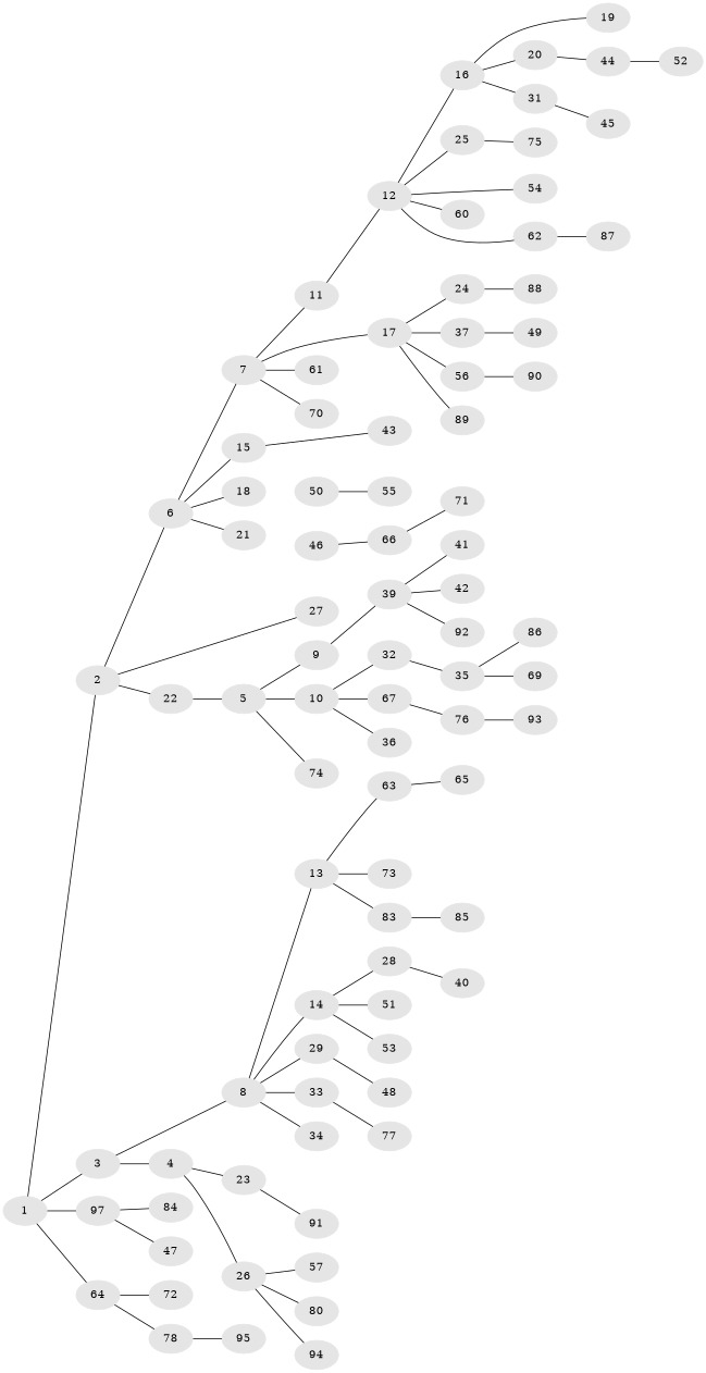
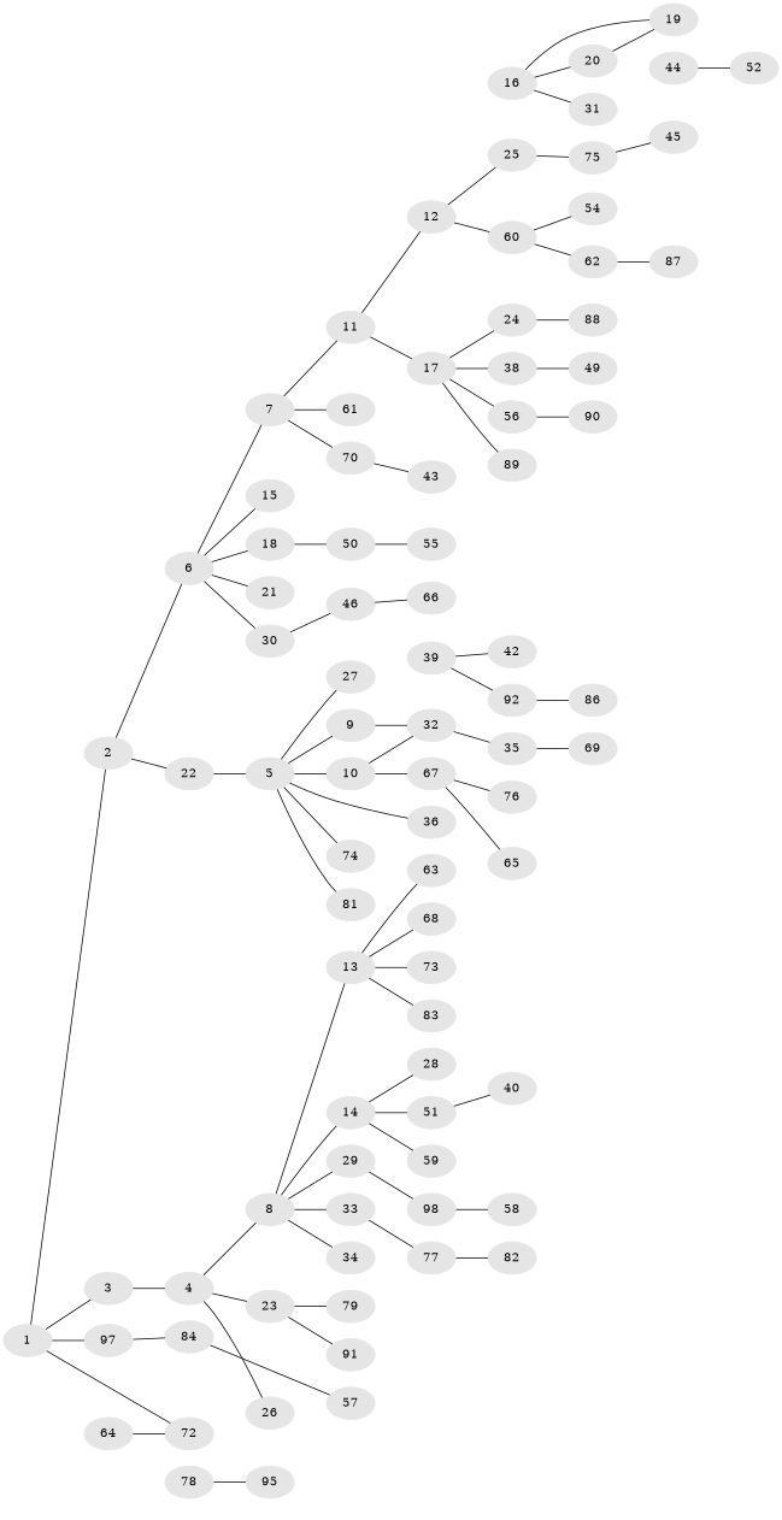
  graph {
    rankdir=LR
    node [color=gray90 style=filled]
    1
    2
    3
    n4 [label=97]
    64
    6
    22
    27
    4
-   47
    84
    72
    78
    5
    9
    10
    36
    74
+   81
    7
    15
    18
    21
+   30
    8
    23
    26
    13
    14
    29
    33
    34
+   79
    91
    57
-   80
-   94
    39
    32
    67
    11
    61
    70
    43
    50
    46
    12
    17
    63
+   68
    73
    83
    28
    51
-   53
-   48
+   53 [label=59]
+   48 [label=98]
    77
-   41
    42
    92
    35
    76
    16
    25
    54
    60
    62
    24
-   38 [label=37]
+   38
    56
    89
    19
    20
    31
    75
    87
    65
-   85
    40
    44
    45
    88
    49
    90
    55
    52
+   58
    66
    69
    86
-   71
+   82
    95
-   93
    1 -- 2
    1 -- 3
    1 -- n4
-   1 -- 64
+   1 -- 72
    2 -- 6
    2 -- 22
-   2 -- 27
+   5 -- 27
    3 -- 4
-   n4 -- 47
    n4 -- 84
    64 -- 72
-   64 -- 78
    6 -- 7
    6 -- 15
    6 -- 18
    6 -- 21
+   6 -- 30
    22 -- 5
-   3 -- 8
+   4 -- 8
    4 -- 23
    4 -- 26
    78 -- 95
    5 -- 9
    5 -- 10
-   10 -- 36
+   5 -- 36
    5 -- 74
-   9 -- 39
+   5 -- 81
+   9 -- 32
    10 -- 32
    10 -- 67
    7 -- 11
    7 -- 61
    7 -- 70
-   15 -- 43
+   70 -- 43
+   18 -- 50
+   30 -- 46
    8 -- 13
    8 -- 14
    8 -- 29
    8 -- 33
    8 -- 34
+   23 -- 79
    23 -- 91
-   26 -- 57
-   26 -- 80
-   26 -- 94
+   84 -- 57
    13 -- 63
+   13 -- 68
    13 -- 73
    13 -- 83
    14 -- 28
    14 -- 51
    14 -- 53
    29 -- 48
    33 -- 77
-   39 -- 41
    39 -- 42
    39 -- 92
    32 -- 35
    67 -- 76
    11 -- 12
-   7 -- 17
+   11 -- 17
    50 -- 55
    46 -- 66
-   12 -- 16
    12 -- 25
-   12 -- 54
+   60 -- 54
    12 -- 60
-   12 -- 62
+   60 -- 62
    17 -- 24
    17 -- 38
    17 -- 56
    17 -- 89
-   63 -- 65
-   83 -- 85
-   28 -- 40
+   67 -- 65
+   51 -- 40
+   48 -- 58
+   77 -- 82
    35 -- 69
-   35 -- 86
-   76 -- 93
+   92 -- 86
    16 -- 19
    16 -- 20
    16 -- 31
    25 -- 75
    62 -- 87
    24 -- 88
    38 -- 49
    56 -- 90
-   20 -- 44
-   31 -- 45
+   20 -- 19
+   75 -- 45
    44 -- 52
-   66 -- 71
  }
